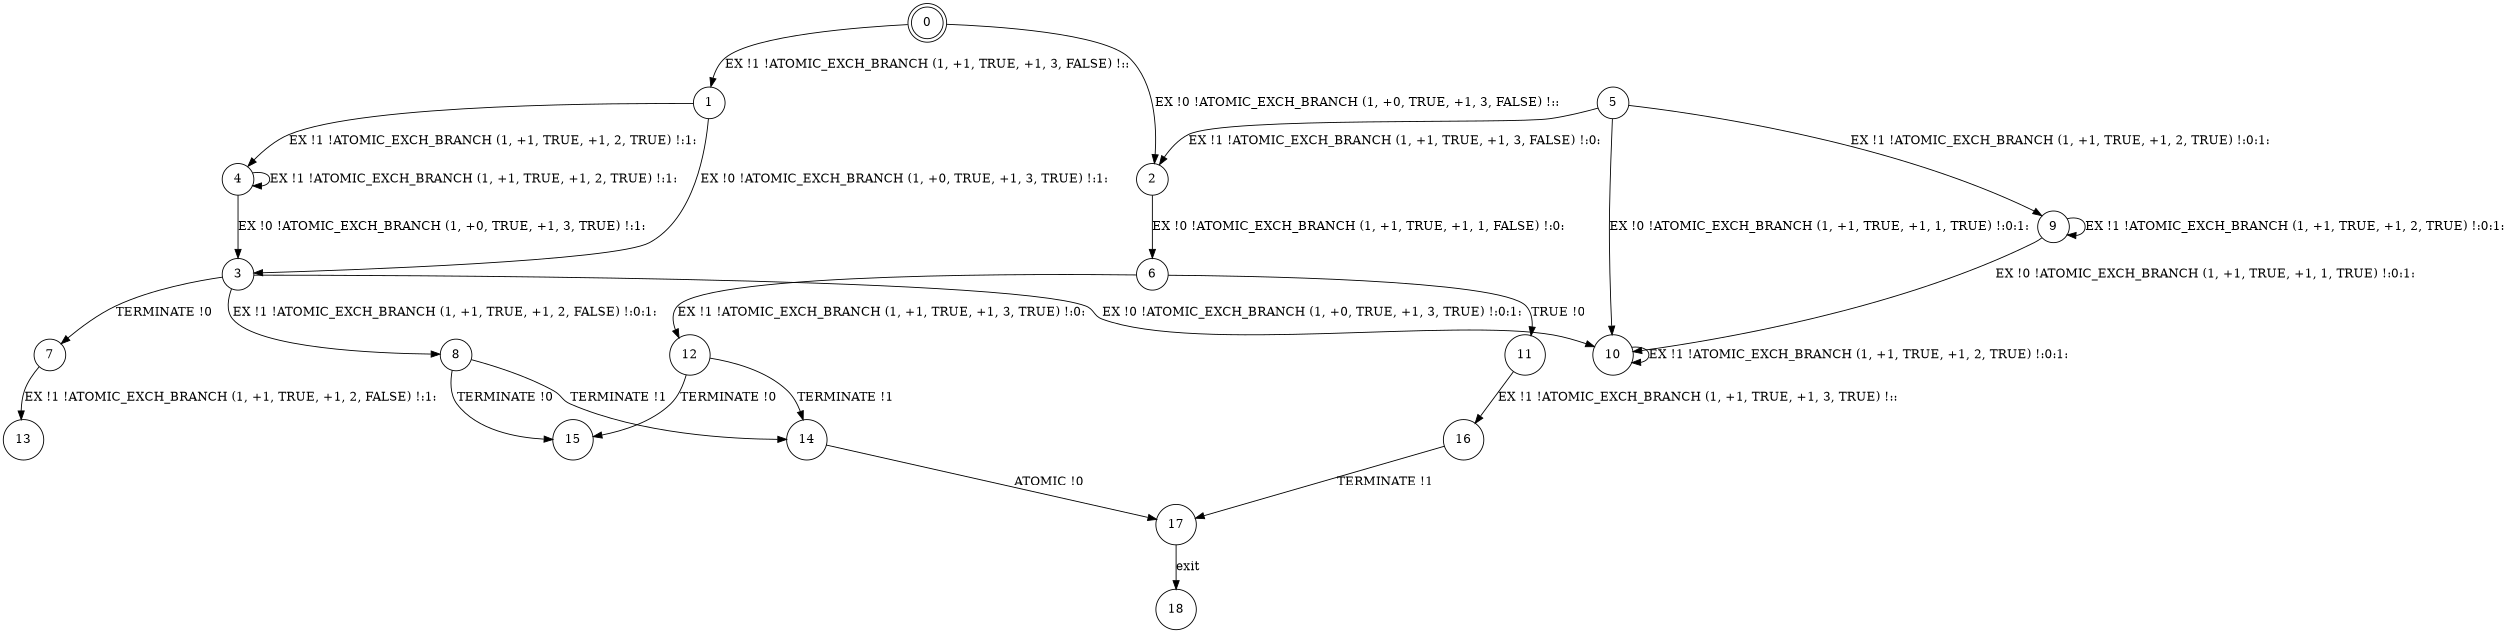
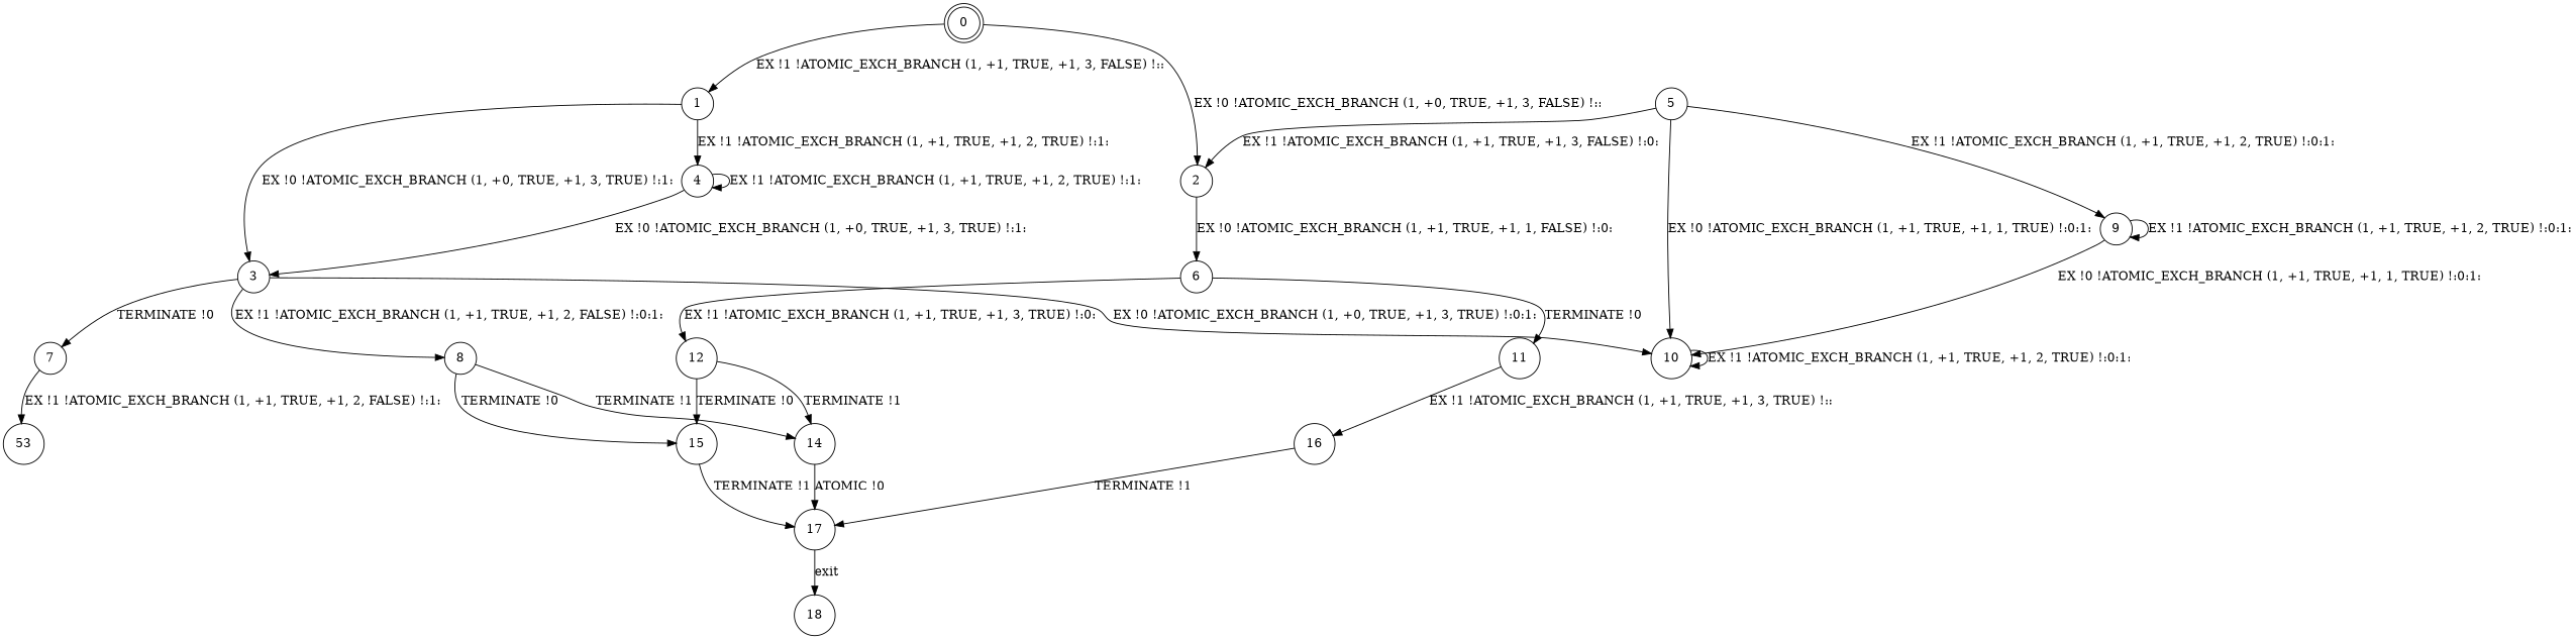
  digraph {
    node [shape=circle]
    0 [peripheries=2]
    1
    2
    3
    4
    6
    7
    8
    10
    5
    9
    11
    12
-   13
+   13 [label=53]
    14
    15
    16
    17
    18
    0 -> 1 [label="EX !1 !ATOMIC_EXCH_BRANCH (1, +1, TRUE, +1, 3, FALSE) !::"]
    0 -> 2 [label="EX !0 !ATOMIC_EXCH_BRANCH (1, +0, TRUE, +1, 3, FALSE) !::"]
    1 -> 3 [label="EX !0 !ATOMIC_EXCH_BRANCH (1, +0, TRUE, +1, 3, TRUE) !:1:"]
    1 -> 4 [label="EX !1 !ATOMIC_EXCH_BRANCH (1, +1, TRUE, +1, 2, TRUE) !:1:"]
    2 -> 6 [label="EX !0 !ATOMIC_EXCH_BRANCH (1, +1, TRUE, +1, 1, FALSE) !:0:"]
    3 -> 7 [label="TERMINATE !0"]
    3 -> 8 [label="EX !1 !ATOMIC_EXCH_BRANCH (1, +1, TRUE, +1, 2, FALSE) !:0:1:"]
    3 -> 10 [label="EX !0 !ATOMIC_EXCH_BRANCH (1, +0, TRUE, +1, 3, TRUE) !:0:1:"]
    4 -> 3 [label="EX !0 !ATOMIC_EXCH_BRANCH (1, +0, TRUE, +1, 3, TRUE) !:1:"]
    4 -> 4 [label="EX !1 !ATOMIC_EXCH_BRANCH (1, +1, TRUE, +1, 2, TRUE) !:1:"]
-   6 -> 11 [label="TRUE !0"]
+   6 -> 11 [label="TERMINATE !0"]
    6 -> 12 [label="EX !1 !ATOMIC_EXCH_BRANCH (1, +1, TRUE, +1, 3, TRUE) !:0:"]
    7 -> 13 [label="EX !1 !ATOMIC_EXCH_BRANCH (1, +1, TRUE, +1, 2, FALSE) !:1:"]
    8 -> 14 [label="TERMINATE !1"]
    8 -> 15 [label="TERMINATE !0"]
    10 -> 10 [label="EX !1 !ATOMIC_EXCH_BRANCH (1, +1, TRUE, +1, 2, TRUE) !:0:1:"]
    5 -> 2 [label="EX !1 !ATOMIC_EXCH_BRANCH (1, +1, TRUE, +1, 3, FALSE) !:0:"]
    5 -> 10 [label="EX !0 !ATOMIC_EXCH_BRANCH (1, +1, TRUE, +1, 1, TRUE) !:0:1:"]
    5 -> 9 [label="EX !1 !ATOMIC_EXCH_BRANCH (1, +1, TRUE, +1, 2, TRUE) !:0:1:"]
    9 -> 10 [label="EX !0 !ATOMIC_EXCH_BRANCH (1, +1, TRUE, +1, 1, TRUE) !:0:1:"]
    9 -> 9 [label="EX !1 !ATOMIC_EXCH_BRANCH (1, +1, TRUE, +1, 2, TRUE) !:0:1:"]
    11 -> 16 [label="EX !1 !ATOMIC_EXCH_BRANCH (1, +1, TRUE, +1, 3, TRUE) !::"]
    12 -> 14 [label="TERMINATE !1"]
    12 -> 15 [label="TERMINATE !0"]
    14 -> 17 [label="ATOMIC !0"]
+   15 -> 17 [label="TERMINATE !1"]
    16 -> 17 [label="TERMINATE !1"]
    17 -> 18 [label=exit]
  }
